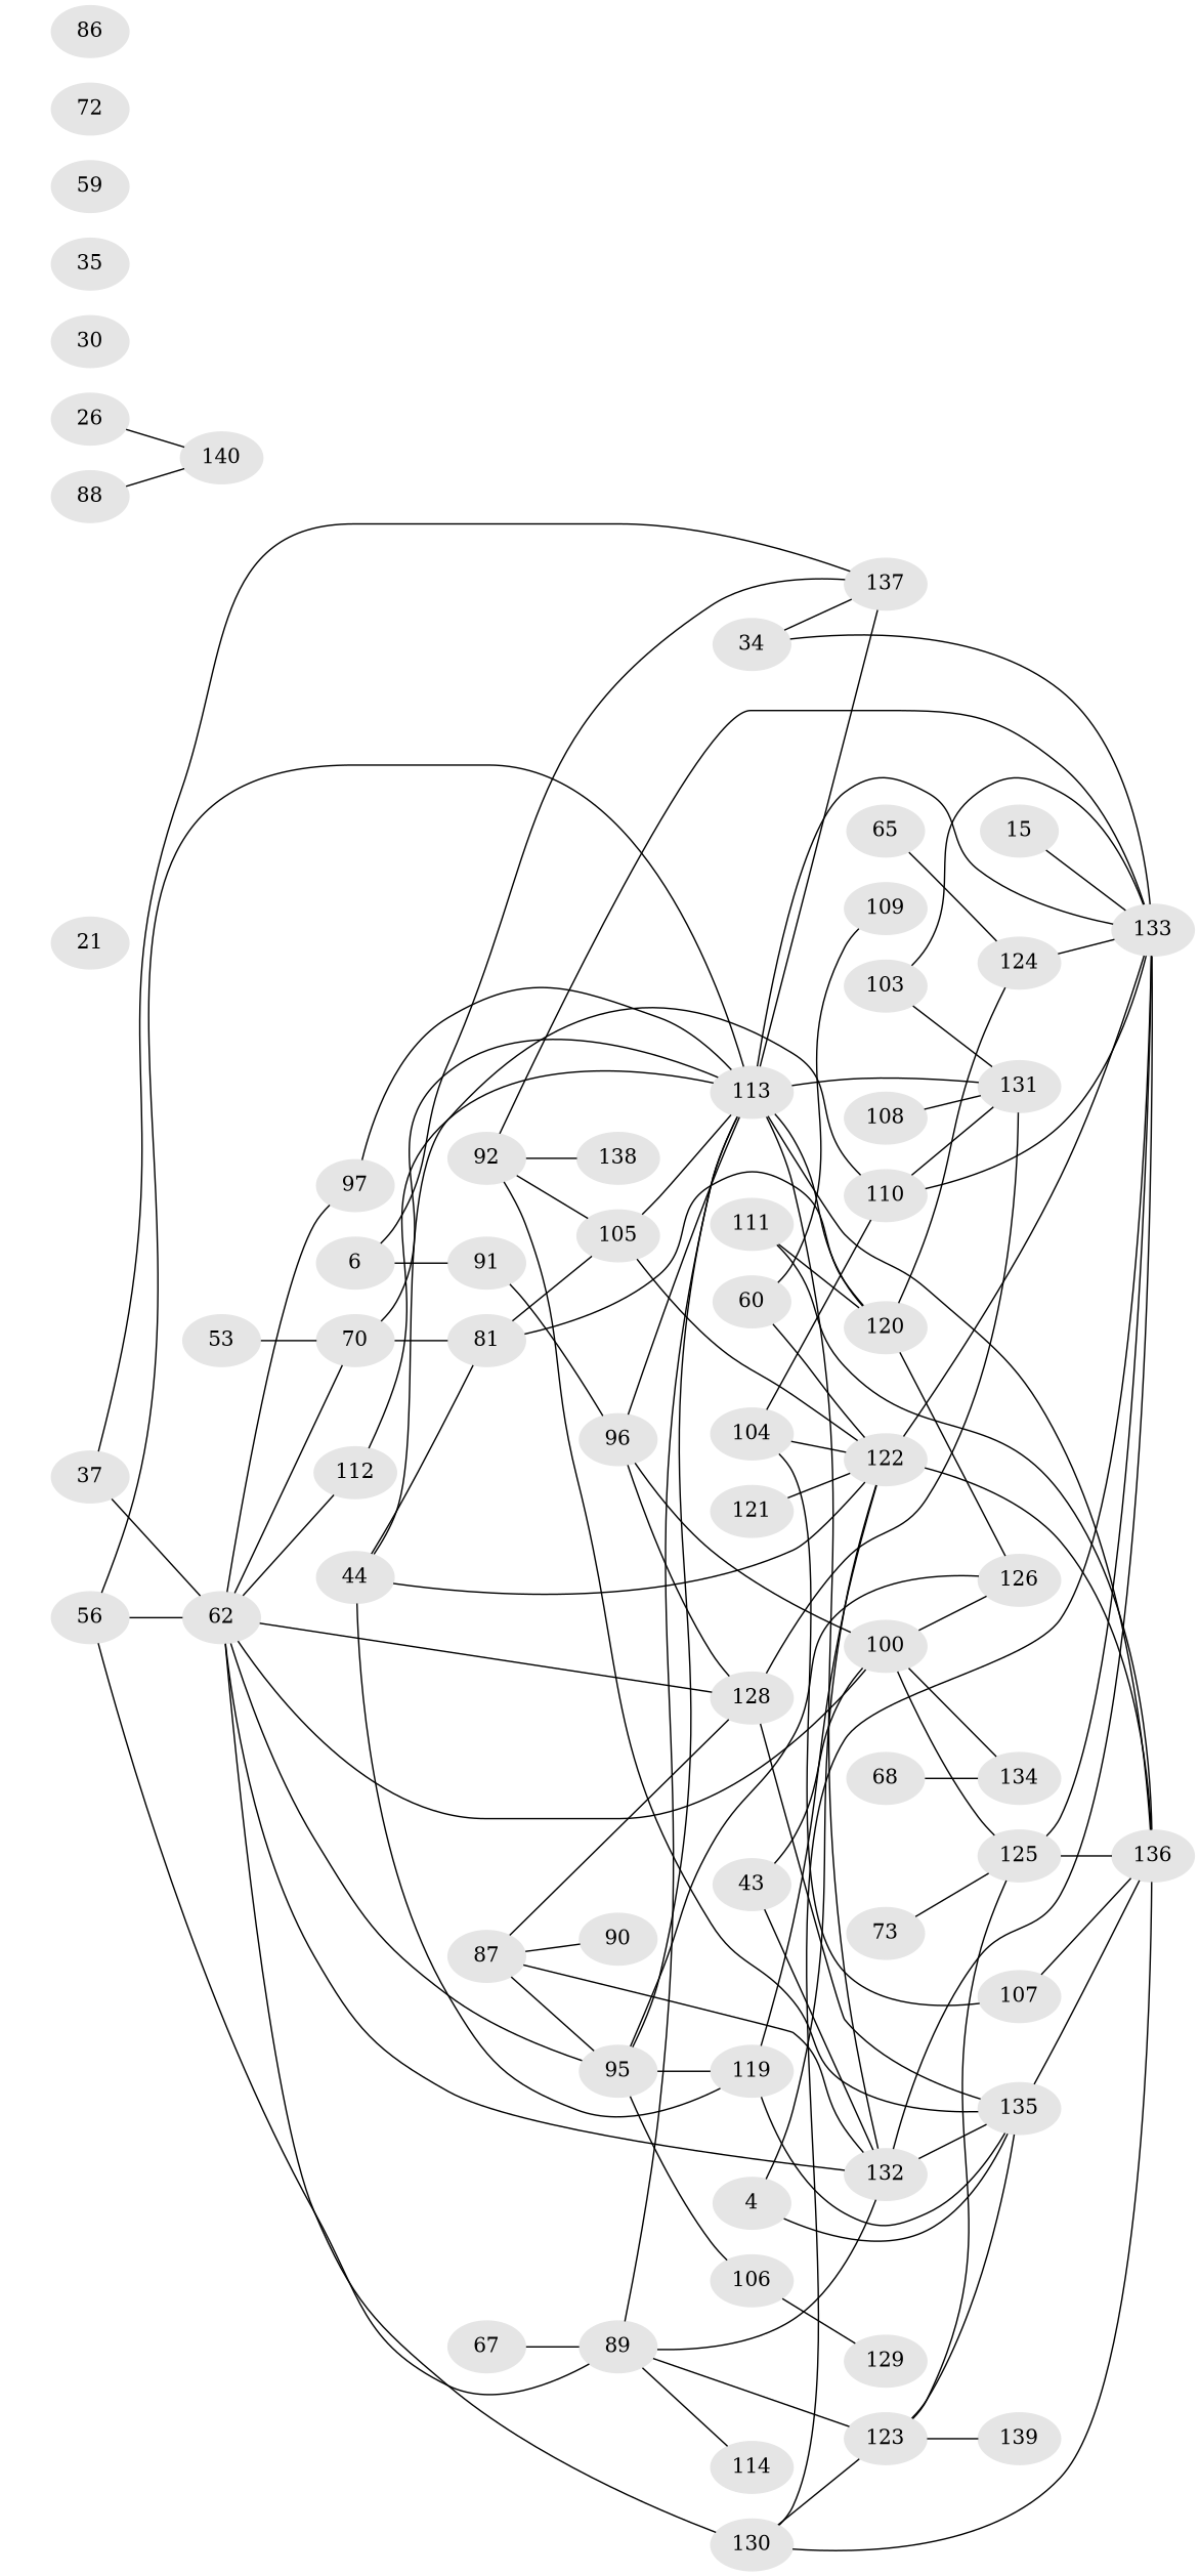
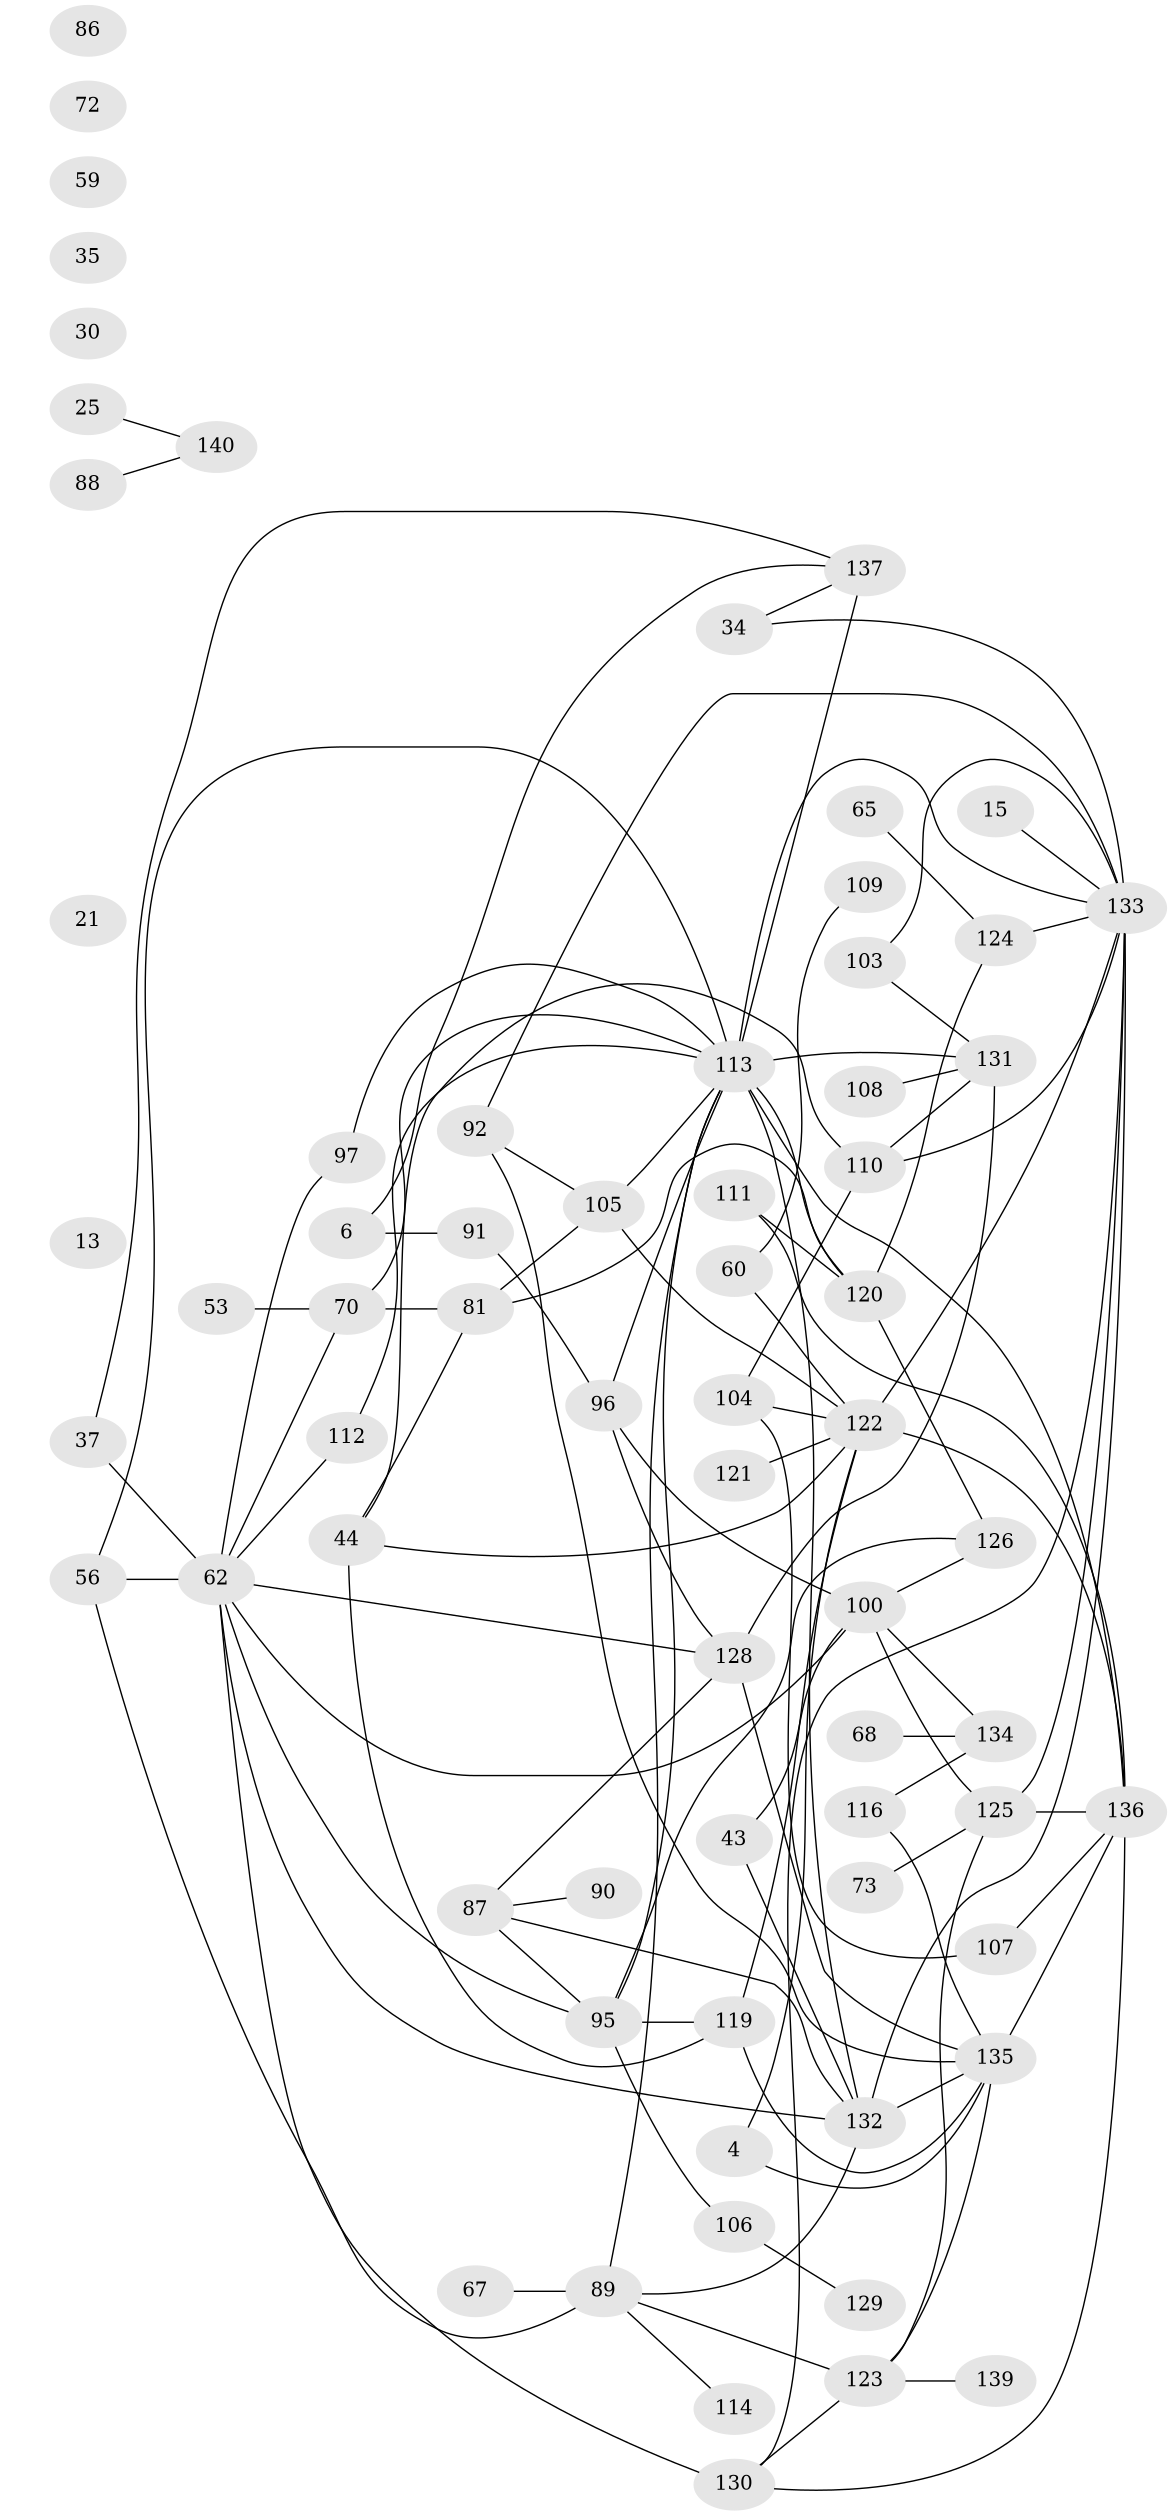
  graph {
    rankdir=LR
    node [color=gray90 style=filled]
    122 [super="+77+71"]
    133 [super="+24+118+99"]
    136 [super="+36"]
    4
    135 [super="+117+127"]
    6
    91
    137
    96
+   13
    15
    21
-   26
+   26 [label=25]
    140
    30
    34
    35
    62 [super="+50"]
    100 [super="+82+61+54"]
    132 [super="+93+84"]
    70
    95
    97
    112
    128 [super="+85"]
    130 [super="+22+27"]
    37
    125 [super="+57"]
    126
    134
    43
    81 [super="+16+14"]
    105 [super="+68+101"]
    120 [super="+80"]
    44
    110 [super="+41+55"]
    119 [super="+28+45"]
    131 [super="+31"]
    53
    113 [super="+51+74+94"]
    56
    89 [super="+38+47+64"]
    59
    60
    109
    114
    123
    106 [super="+10"]
    124 [super="+20+102"]
    65
    67
    72
    73
    86
    87
    90
    88
    139
    92 [super="+5+12+66"]
-   138
    129
    n62 [label=68]
    103 [super="+48+32"]
    107 [super="+25"]
    104
    108
    111
+   116 [super="+63+83"]
    121
    122 -- 133
    122 -- 136
    4 -- 122
    4 -- 135
    135 -- 136
    6 -- 91
    6 -- 137
    91 -- 96
    96 -- 100
    96 -- 128
    96 -- 113
    15 -- 133
    26 -- 140
    34 -- 133
    34 -- 137
    62 -- 100
    62 -- 132
    62 -- 70
    62 -- 95
    62 -- 97 [weight=2]
    62 -- 112
    62 -- 128
    62 -- 130
    100 -- 125 [weight=2]
    100 -- 126
    100 -- 134
    132 -- 133
    132 -- 135
    70 -- 81
    70 -- 113
    95 -- 126
    95 -- 119
    95 -- 113
    95 -- 106
    97 -- 113
    112 -- 113
    128 -- 135
    128 -- 131
    130 -- 133
    130 -- 136
    130 -- 123
    37 -- 137
    37 -- 62
    125 -- 133 [weight=2]
    125 -- 136 [weight=2]
    43 -- 100
    43 -- 132
    81 -- 105
    81 -- 120
    105 -- 122 [weight=2]
    105 -- 113 [weight=2]
    120 -- 126
    120 -- 124
    44 -- 122
    44 -- 81
    44 -- 110
    44 -- 119 [weight=2]
    110 -- 133 [weight=2]
    110 -- 131
    119 -- 122 [weight=2]
    119 -- 135
    53 -- 70
    113 -- 133 [weight=2]
    113 -- 136 [weight=2]
    113 -- 137
    113 -- 132
    113 -- 120
    113 -- 131
    56 -- 62
    56 -- 113
    56 -- 89
    89 -- 132
    89 -- 113
    89 -- 114
    89 -- 123
    60 -- 122
    60 -- 109
    123 -- 135
    123 -- 125
    123 -- 139
    106 -- 129
    124 -- 133 [weight=2]
    65 -- 124
    67 -- 89
    73 -- 125
    87 -- 132
    87 -- 95
    87 -- 128
    87 -- 90
    88 -- 140
    92 -- 133 [weight=4]
    92 -- 135 [weight=3]
    92 -- 105
-   92 -- 138
    n62 -- 134
    103 -- 133
    103 -- 131
    107 -- 136
    104 -- 122
    104 -- 110
    104 -- 107
    108 -- 131
    111 -- 136
    111 -- 120
+   116 -- 135
+   116 -- 134
    121 -- 122
  }
